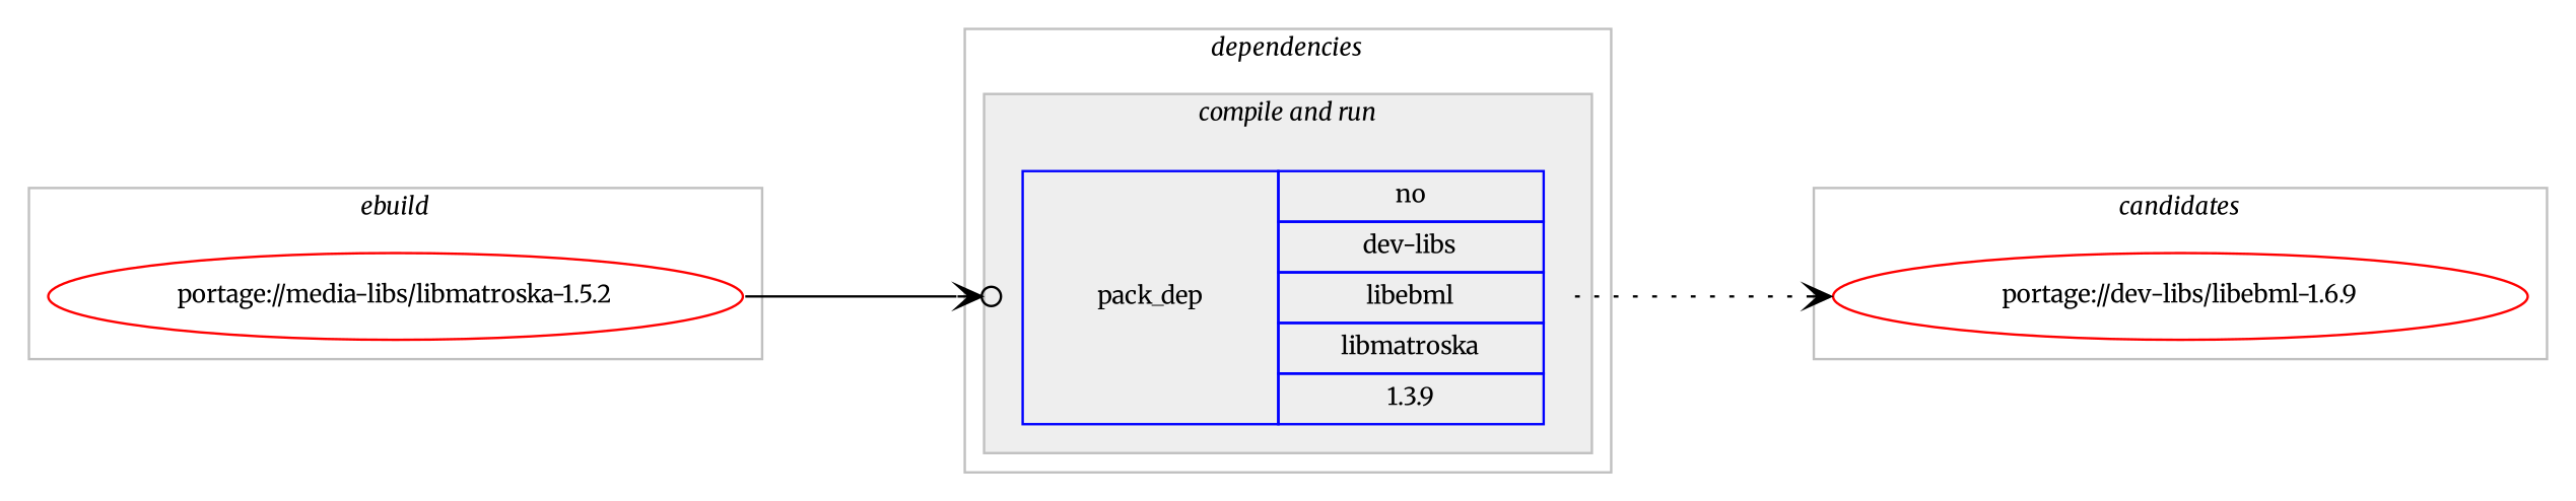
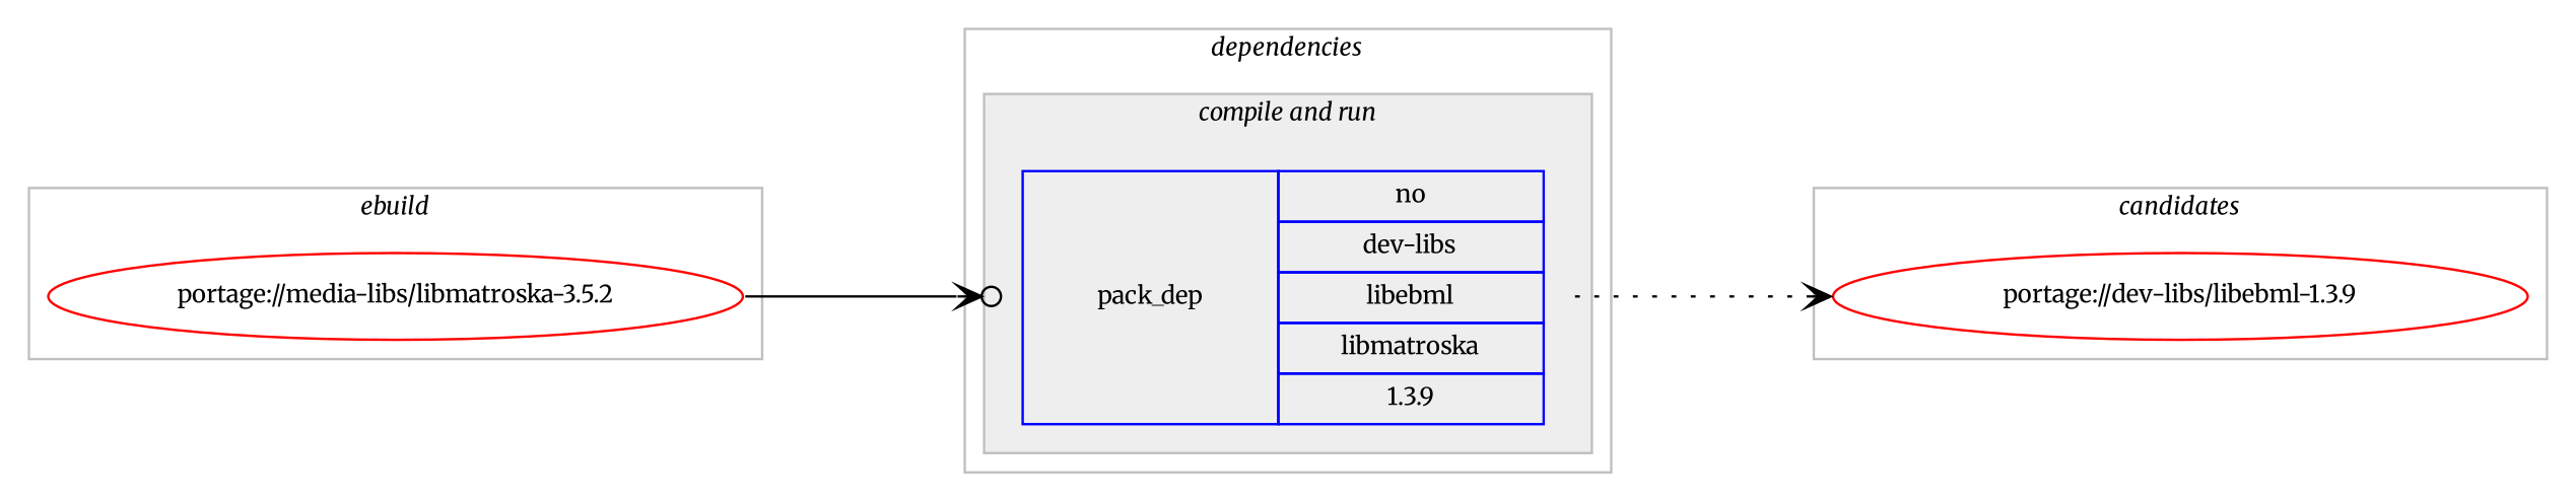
  digraph {
    compound=true
    concentrate=true
    fontname=Merriweather
    fontsize=10
    newrank=true
    rankdir=LR
    ranksep=1.5
    node [color=red fontname=Merriweather fontsize=10]
    edge [fontname=Merriweather headport=w tailport=e]
-   n1 [label="portage://media-libs/libmatroska-1.5.2" width=4]
+   n1 [label="portage://media-libs/libmatroska-3.5.2" width=4]
    n2 [color=blue label=<<TABLE BORDER="0" CELLBORDER="1" CELLSPACING="0" CELLPADDING="4" WIDTH="220"><TR><TD ROWSPAN="6" CELLPADDING="30">pack_dep</TD></TR><TR><TD WIDTH="110">no</TD></TR><TR><TD>dev-libs</TD></TR><TR><TD>libebml</TD></TR><TR><TD>libmatroska</TD></TR><TR><TD>1.3.9</TD></TR></TABLE>> shape=none]
-   n3 [label="portage://dev-libs/libebml-1.6.9" width=4]
+   n3 [label="portage://dev-libs/libebml-1.3.9" width=4]
    subgraph cluster_1 {
      color=gray
      label=<<i>ebuild</i>>
      rank=same
      n1
    }
    subgraph cluster_2 {
      color=gray
      label=<<i>dependencies</i>>
      subgraph cluster_3 {
        color=gray
        fillcolor="#eeeeee"
        label=<<i>compile</i>>
        style=filled
      }
      subgraph cluster_4 {
        color=gray
        fillcolor="#eeeeee"
        label=<<i>compile and run</i>>
        style=filled
        subgraph sub_5 {
          color=gray
          fillcolor="#eeeeee"
          label=<<i>compile and run</i>>
          style=filled
          n2
        }
      }
      subgraph cluster_6 {
        color=gray
        fillcolor="#eeeeee"
        label=<<i>run</i>>
        style=filled
      }
    }
    subgraph cluster_7 {
      color=gray
      label=<<i>candidates</i>>
      rank=same
      subgraph sub_8 {
        color=black
        label=<<i>candidates</i>>
        nodesep=1
        rank=same
        n3
      }
    }
    n1 -> n2 [arrowhead=odotvee style=solid weight=20]
    n2 -> n3 [arrowhead=vee style=dotted weight=100]
  }
